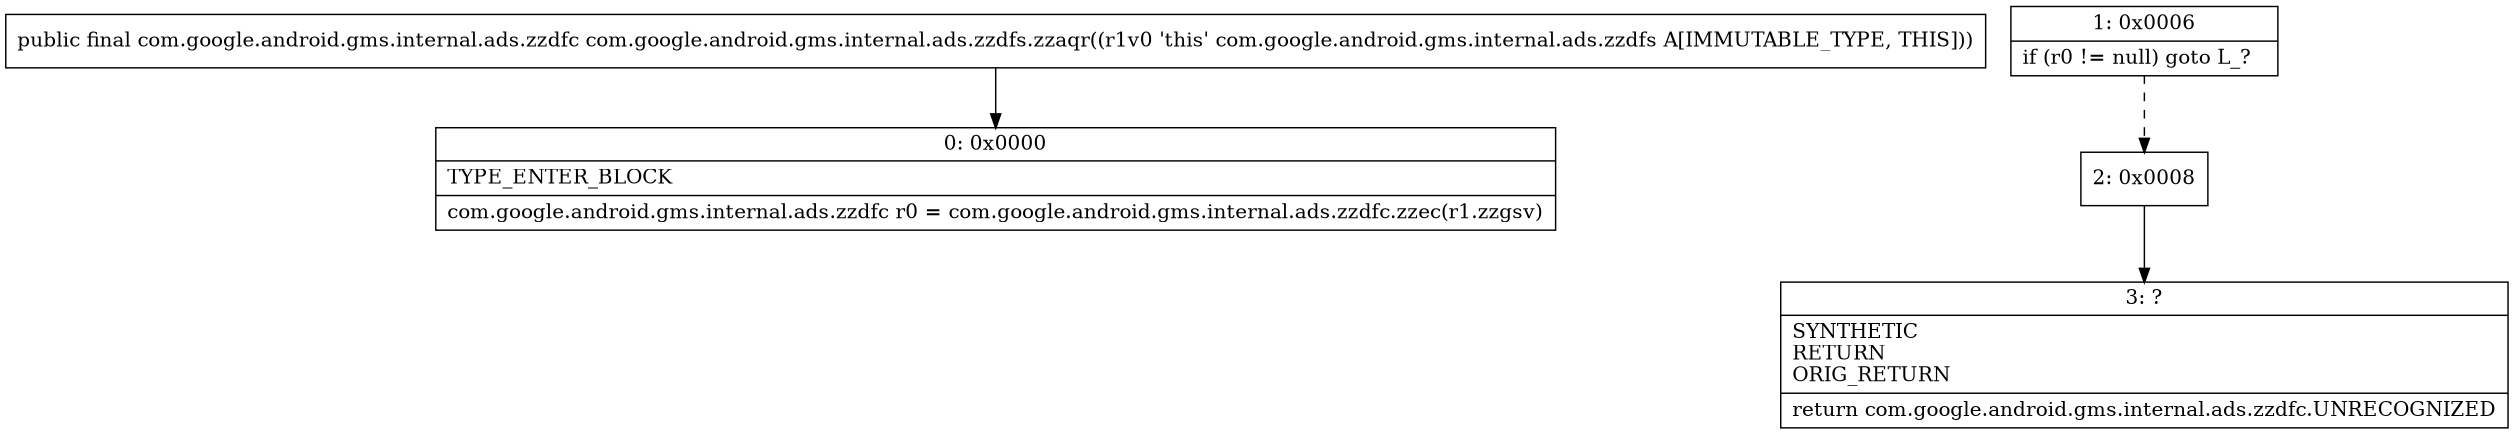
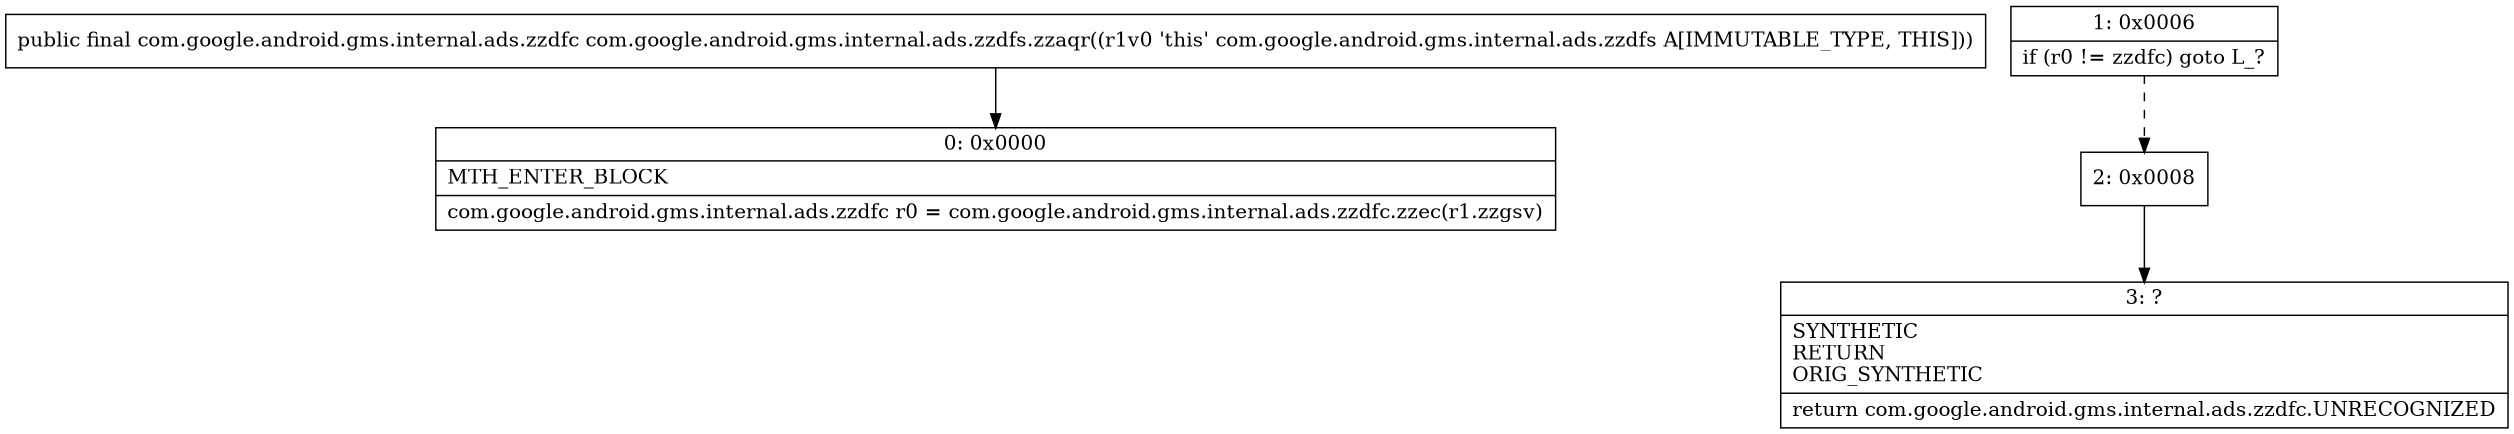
  digraph {
    node [shape=record]
-   n1 [label="{0\:\ 0x0000|TYPE_ENTER_BLOCK\l|com.google.android.gms.internal.ads.zzdfc r0 = com.google.android.gms.internal.ads.zzdfc.zzec(r1.zzgsv)\l}"]
-   n2 [label="{1\:\ 0x0006|if (r0 != null) goto L_?\l}"]
+   n1 [label="{0\:\ 0x0000|MTH_ENTER_BLOCK\l|com.google.android.gms.internal.ads.zzdfc r0 = com.google.android.gms.internal.ads.zzdfc.zzec(r1.zzgsv)\l}"]
+   n2 [label="{1\:\ 0x0006|if (r0 != zzdfc) goto L_?\l}"]
    n3 [label="{2\:\ 0x0008}"]
-   n4 [label="{3\:\ ?|SYNTHETIC\lRETURN\lORIG_RETURN\l|return com.google.android.gms.internal.ads.zzdfc.UNRECOGNIZED\l}"]
+   n4 [label="{3\:\ ?|SYNTHETIC\lRETURN\lORIG_SYNTHETIC\l|return com.google.android.gms.internal.ads.zzdfc.UNRECOGNIZED\l}"]
    n5 [label="{public final com.google.android.gms.internal.ads.zzdfc com.google.android.gms.internal.ads.zzdfs.zzaqr((r1v0 'this' com.google.android.gms.internal.ads.zzdfs A[IMMUTABLE_TYPE, THIS])) }"]
    n2 -> n3 [style=dashed]
    n3 -> n4
    n5 -> n1
  }
